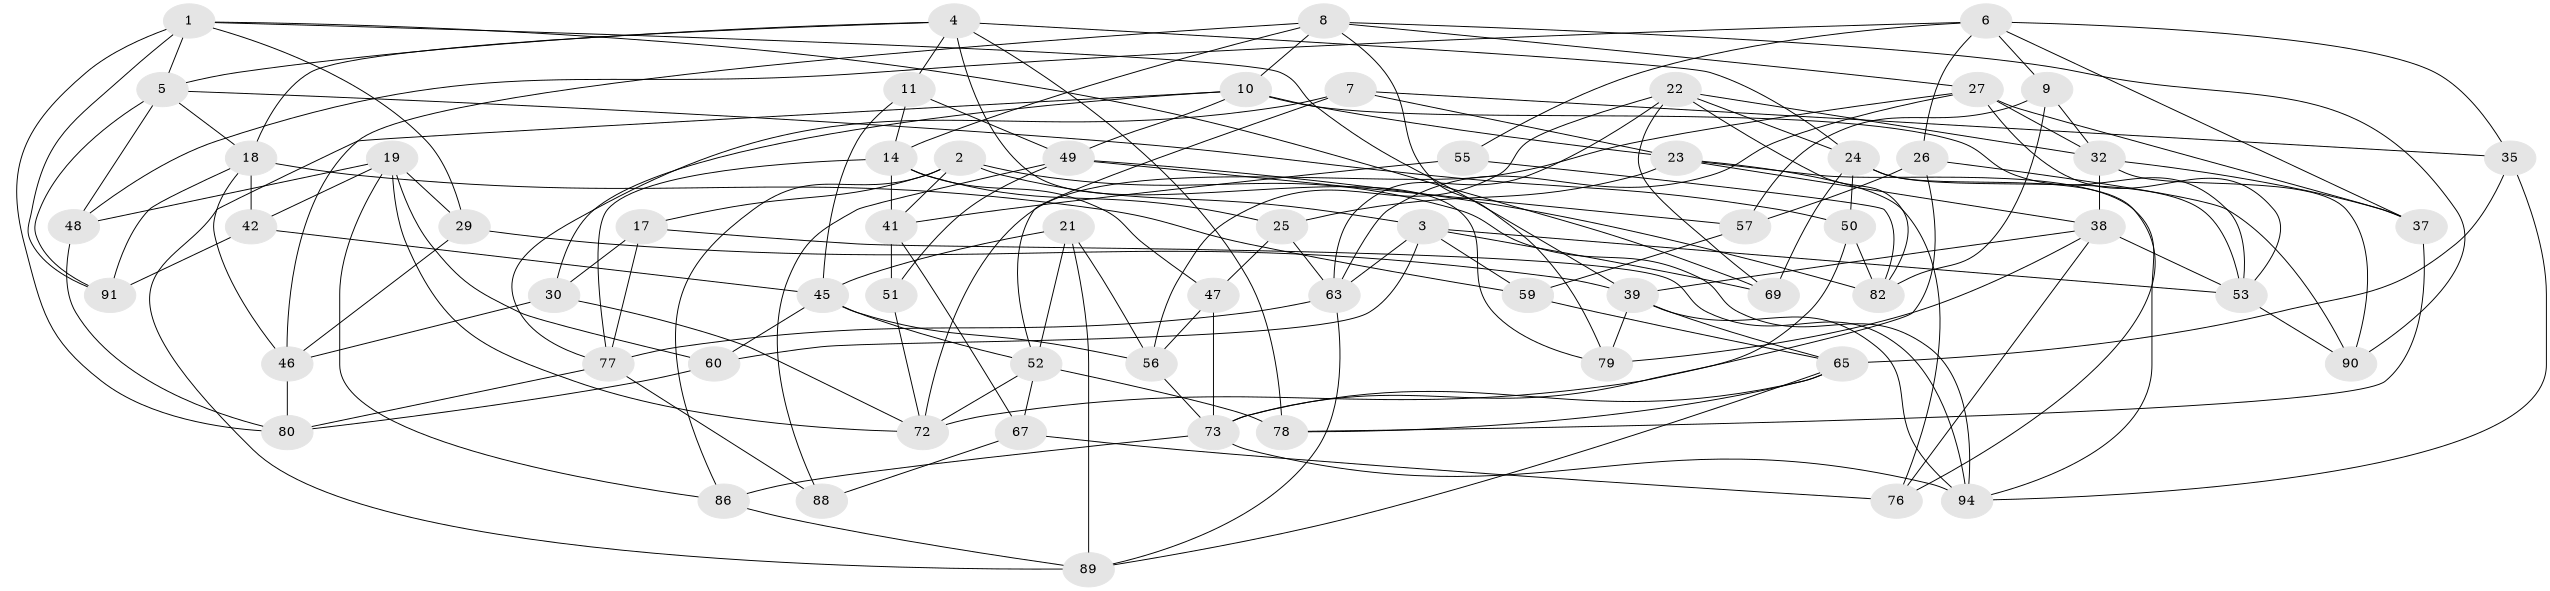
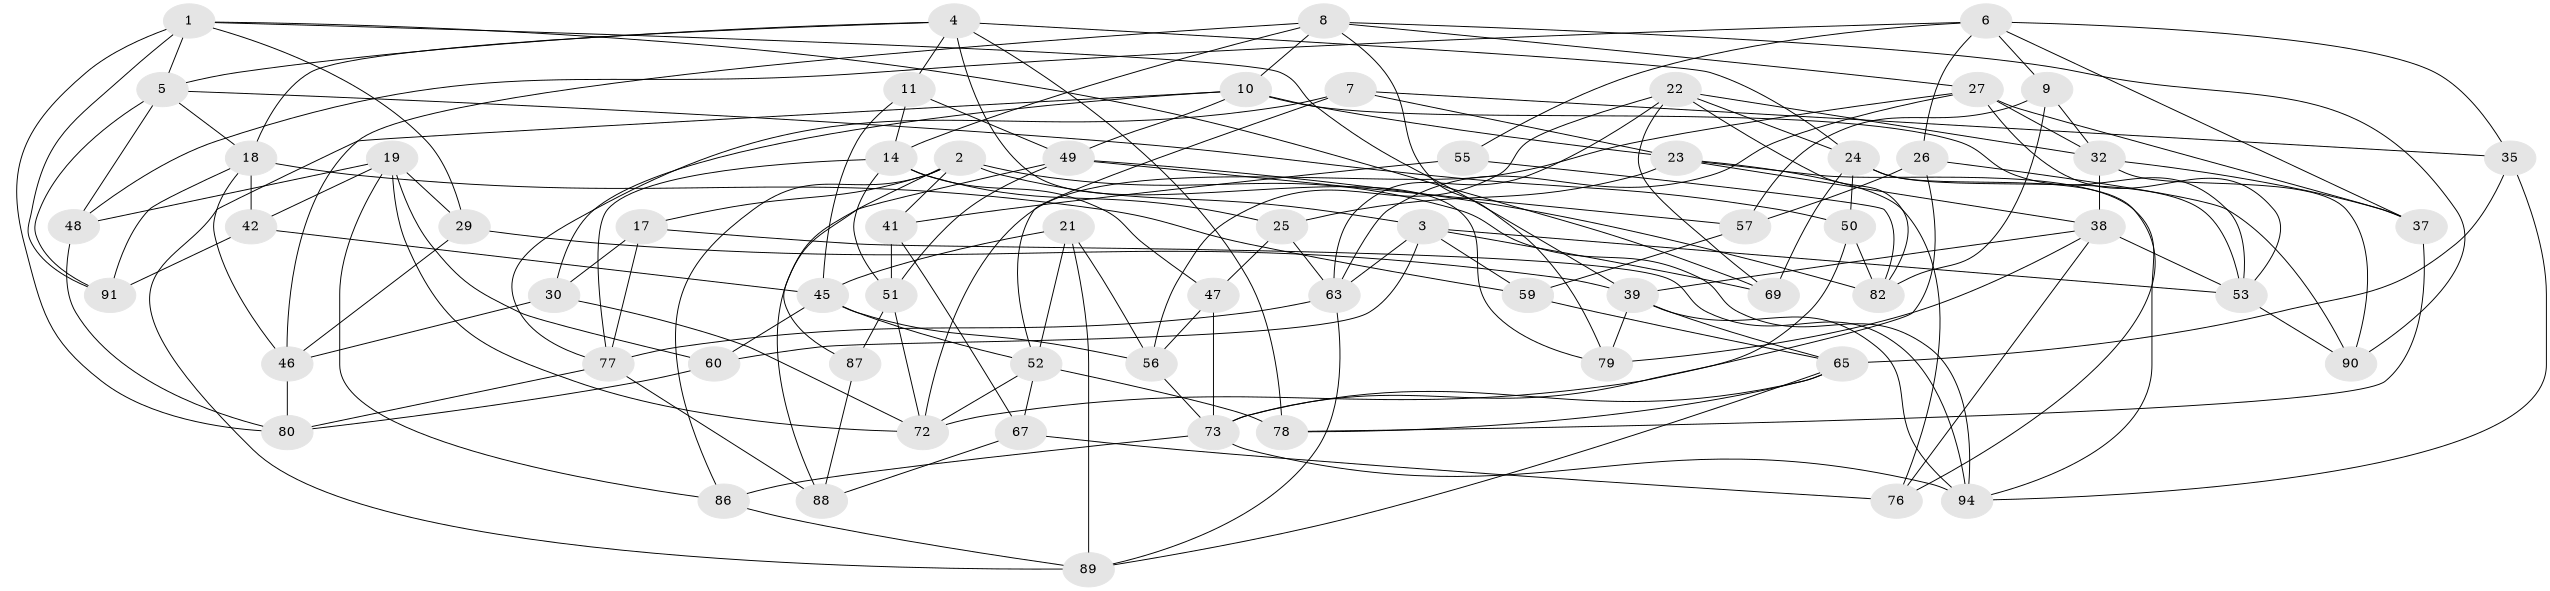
  graph {
    node [color=gray90 style=filled]
    1 [super="+13"]
    5 [super="+16"]
    29
    39 [super="+81"]
    69
    80 [super="+93"]
    91
    18 [super="+55"]
    48
    50
    46 [super="+100"]
    94 [super="+95"]
    79
    65 [super="+70"]
    2 [super="+12"]
    3 [super="+71"]
    17
    41 [super="+99"]
    86
+   87
    53 [super="+68"]
    59
    60
    63 [super="+74"]
    77 [super="+84"]
    30
    51
    67
    89 [super="+98"]
    88
    90
    4 [super="+62"]
    11
    24 [super="+40"]
    78
    14 [super="+33"]
    49 [super="+54"]
    45 [super="+97"]
    42
    76
    82 [super="+85"]
    73 [super="+75"]
    6 [super="+20"]
    9 [super="+44"]
    n45 [label=55]
    26
    35
    37
    32 [super="+43"]
    n50 [label=57]
    72 [super="+92"]
    23 [super="+31"]
    25
    n54 [label=38 super="+83"]
    7
    52 [super="+96"]
    8 [super="+34"]
    10 [super="+28"]
    27 [super="+64"]
    47
    56 [super="+61"]
    19 [super="+66"]
    21 [super="+38"]
    22 [super="+57"]
    1 -- 5
    1 -- 29
    1 -- 39
    1 -- 69
    1 -- 80
    1 -- 91
    5 -- 91
    5 -- 18
    5 -- 48
    5 -- 50
    29 -- 39
    29 -- 46
    39 -- 94
    39 -- 79
    39 -- 65
    18 -- 91
    18 -- 46
    18 -- 59
    18 -- 42
    48 -- 80
    50 -- 82
    50 -- 73
    46 -- 80 [weight=2]
    65 -- 89
    65 -- 78
    65 -- 73
    2 -- 94
    2 -- 3
    2 -- 17
    2 -- 41
    2 -- 86
+   2 -- 87
    3 -- 69
    3 -- 53
    3 -- 59
    3 -- 60
    3 -- 63
    17 -- 94
    17 -- 77
    17 -- 30
    41 -- 51
    41 -- 67
    86 -- 89
+   87 -- 88
    53 -- 90
    59 -- 65
    60 -- 80
    63 -- 77
    63 -- 89
    77 -- 80
    77 -- 88
    30 -- 46
    30 -- 72
+   51 -- 87
    51 -- 72
    67 -- 88
    67 -- 76
    4 -- 5
    4 -- 18
    4 -- 79
    4 -- 11
    4 -- 24
    4 -- 78
    11 -- 14
    11 -- 49
    11 -- 45
    24 -- 69
    24 -- 50
    24 -- 53
    24 -- 76
-   14 -- 41
+   14 -- 51
    14 -- 77
    14 -- 25
    14 -- 47
    49 -- 51
    49 -- 88
    49 -- 82
    49 -- n50
    45 -- 60
    45 -- 52
    45 -- 56
    42 -- 91
    42 -- 45
    73 -- 94
    73 -- 86
    6 -- 48
    6 -- 9
    6 -- n45
    6 -- 26
    6 -- 35
    6 -- 37
    9 -- 82 [weight=2]
    9 -- 32
    9 -- n50
    n45 -- 41 [weight=2]
    n45 -- 82
    26 -- 90
    26 -- n50
    26 -- 72
    35 -- 94
    35 -- 65
    37 -- 78
    32 -- 90
    32 -- 37
    32 -- n54
    n50 -- 59
    23 -- 94
    23 -- 76
    23 -- 25
    23 -- n54
    25 -- 63
    25 -- 47
    n54 -- 39
    n54 -- 79
    n54 -- 53
    n54 -- 76
    7 -- 77
    7 -- 35
    7 -- 23
    7 -- 52
    52 -- 67
    52 -- 78
    52 -- 72
    8 -- 46
    8 -- 79
    8 -- 90
    8 -- 14
    8 -- 10
    8 -- 27
    10 -- 53
    10 -- 30
    10 -- 89
    10 -- 49
    10 -- 23
    27 -- 53
    27 -- 63
    27 -- 37
    27 -- 32
    27 -- 72
    47 -- 73
    47 -- 56
    56 -- 73
    19 -- 29
    19 -- 48
    19 -- 86
    19 -- 60
    19 -- 42
    19 -- 72
    21 -- 89 [weight=2]
    21 -- 45
    21 -- 52
    21 -- 56 [weight=2]
    22 -- 69
    22 -- 63
    22 -- 24
    22 -- 82
    22 -- 32
    22 -- 56
  }
